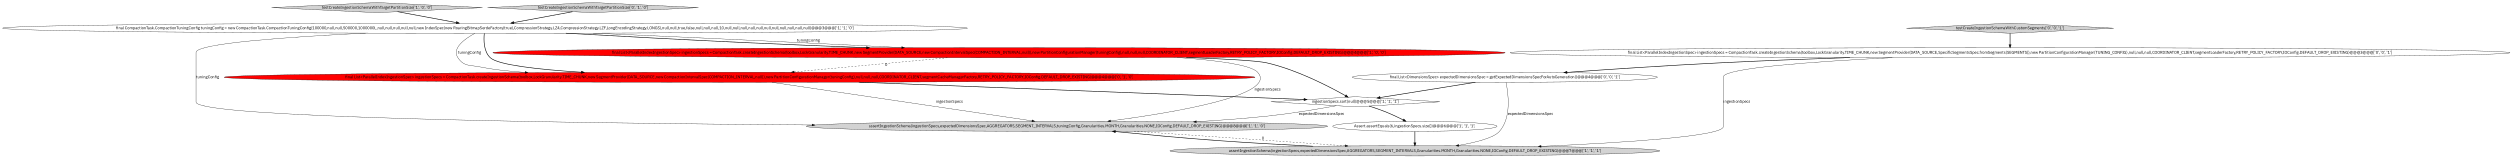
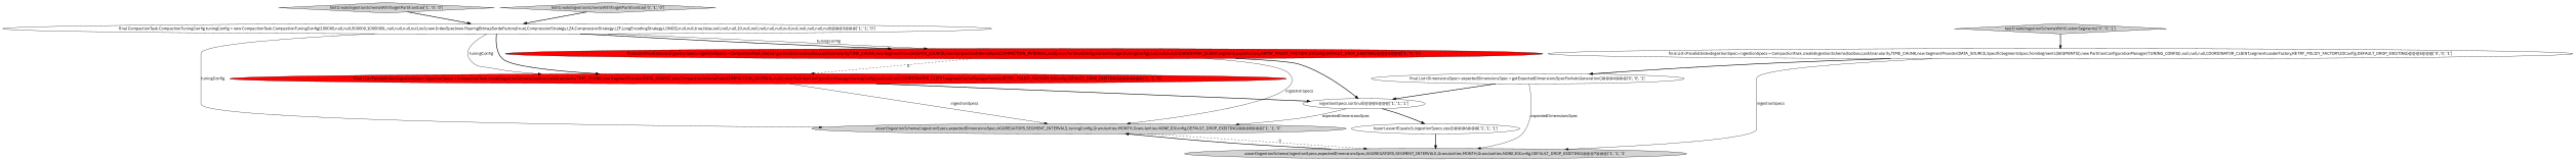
  digraph {
    fontname="IBM Plex Sans"
    node [fillcolor=lightgray shape=ellipse style=filled fontname="IBM Plex Sans"]
    edge [style=bold fontname="IBM Plex Sans"]
    n1 [label="assertIngestionSchema(ingestionSpecs,expectedDimensionsSpec,AGGREGATORS,SEGMENT_INTERVALS,tuningConfig,Granularities.MONTH,Granularities.NONE,IOConfig.DEFAULT_DROP_EXISTING)@@@8@@@['1', '1', '0']"]
    n2 [label="assertIngestionSchema(ingestionSpecs,expectedDimensionsSpec,AGGREGATORS,SEGMENT_INTERVALS,Granularities.MONTH,Granularities.NONE,IOConfig.DEFAULT_DROP_EXISTING)@@@7@@@['1', '1', '1']"]
    n3 [fillcolor=white label="final List<ParallelIndexIngestionSpec> ingestionSpecs = CompactionTask.createIngestionSchema(toolbox,LockGranularity.TIME_CHUNK,new SegmentProvider(DATA_SOURCE,SpecificSegmentsSpec.fromSegments(SEGMENTS)),new PartitionConfigurationManager(TUNING_CONFIG),null,null,null,COORDINATOR_CLIENT,segmentLoaderFactory,RETRY_POLICY_FACTORY,IOConfig.DEFAULT_DROP_EXISTING)@@@3@@@['0', '0', '1']"]
    n4 [fillcolor=white label="final List<DimensionsSpec> expectedDimensionsSpec = getExpectedDimensionsSpecForAutoGeneration()@@@4@@@['0', '0', '1']"]
    n5 [label="testCreateIngestionSchemaWithTargetPartitionSize['1', '0', '0']" shape=diamond]
    n6 [fillcolor=white label="final CompactionTask.CompactionTuningConfig tuningConfig = new CompactionTask.CompactionTuningConfig(100000,null,null,500000,1000000L,null,null,null,null,null,new IndexSpec(new RoaringBitmapSerdeFactory(true),CompressionStrategy.LZ4,CompressionStrategy.LZF,LongEncodingStrategy.LONGS),null,null,true,false,null,null,null,10,null,null,null,null,null,null,null,null,null,null,null)@@@3@@@['1', '1', '0']"]
    n7 [fillcolor=red label="final List<ParallelIndexIngestionSpec> ingestionSpecs = CompactionTask.createIngestionSchema(toolbox,LockGranularity.TIME_CHUNK,new SegmentProvider(DATA_SOURCE,new CompactionIntervalSpec(COMPACTION_INTERVAL,null)),new PartitionConfigurationManager(tuningConfig),null,null,null,COORDINATOR_CLIENT,segmentCacheManagerFactory,RETRY_POLICY_FACTORY,IOConfig.DEFAULT_DROP_EXISTING)@@@4@@@['0', '1', '0']"]
    n8 [fillcolor=red label="final List<ParallelIndexIngestionSpec> ingestionSpecs = CompactionTask.createIngestionSchema(toolbox,LockGranularity.TIME_CHUNK,new SegmentProvider(DATA_SOURCE,new CompactionIntervalSpec(COMPACTION_INTERVAL,null)),new PartitionConfigurationManager(tuningConfig),null,null,null,COORDINATOR_CLIENT,segmentLoaderFactory,RETRY_POLICY_FACTORY,IOConfig.DEFAULT_DROP_EXISTING)@@@4@@@['1', '0', '0']"]
    n9 [fillcolor=white label="Assert.assertEquals(6,ingestionSpecs.size())@@@6@@@['1', '1', '1']"]
-   n10 [fillcolor=white label="ingestionSpecs.sort(null)@@@5@@@['1', '1', '1']" shape=diamond]
+   n10 [fillcolor=white label="ingestionSpecs.sort(null)@@@5@@@['1', '1', '1']"]
    n11 [label="testCreateIngestionSchemaWithTargetPartitionSize['0', '1', '0']" shape=diamond]
    n12 [label="testCreateIngestionSchemaWithCustomSegments['0', '0', '1']" shape=diamond]
    n1 -> n2 [label=0 style=dashed]
    n2 -> n1
    n3 -> n2 [label=ingestionSpecs style=solid]
    n3 -> n4
    n4 -> n2 [label=expectedDimensionsSpec style=solid]
    n4 -> n10
    n5 -> n6
    n6 -> n1 [label=tuningConfig style=solid]
    n6 -> n7 [label=tuningConfig style=solid]
    n6 -> n7
    n6 -> n8
    n6 -> n8 [label=tuningConfig style=solid]
    n7 -> n1 [label=ingestionSpecs style=solid]
    n7 -> n10
    n8 -> n1 [label=ingestionSpecs style=solid]
    n8 -> n7 [label=0 style=dashed]
    n8 -> n10
    n9 -> n2
    n10 -> n1 [label=expectedDimensionsSpec style=solid]
    n10 -> n9
    n11 -> n6
    n12 -> n3
  }
